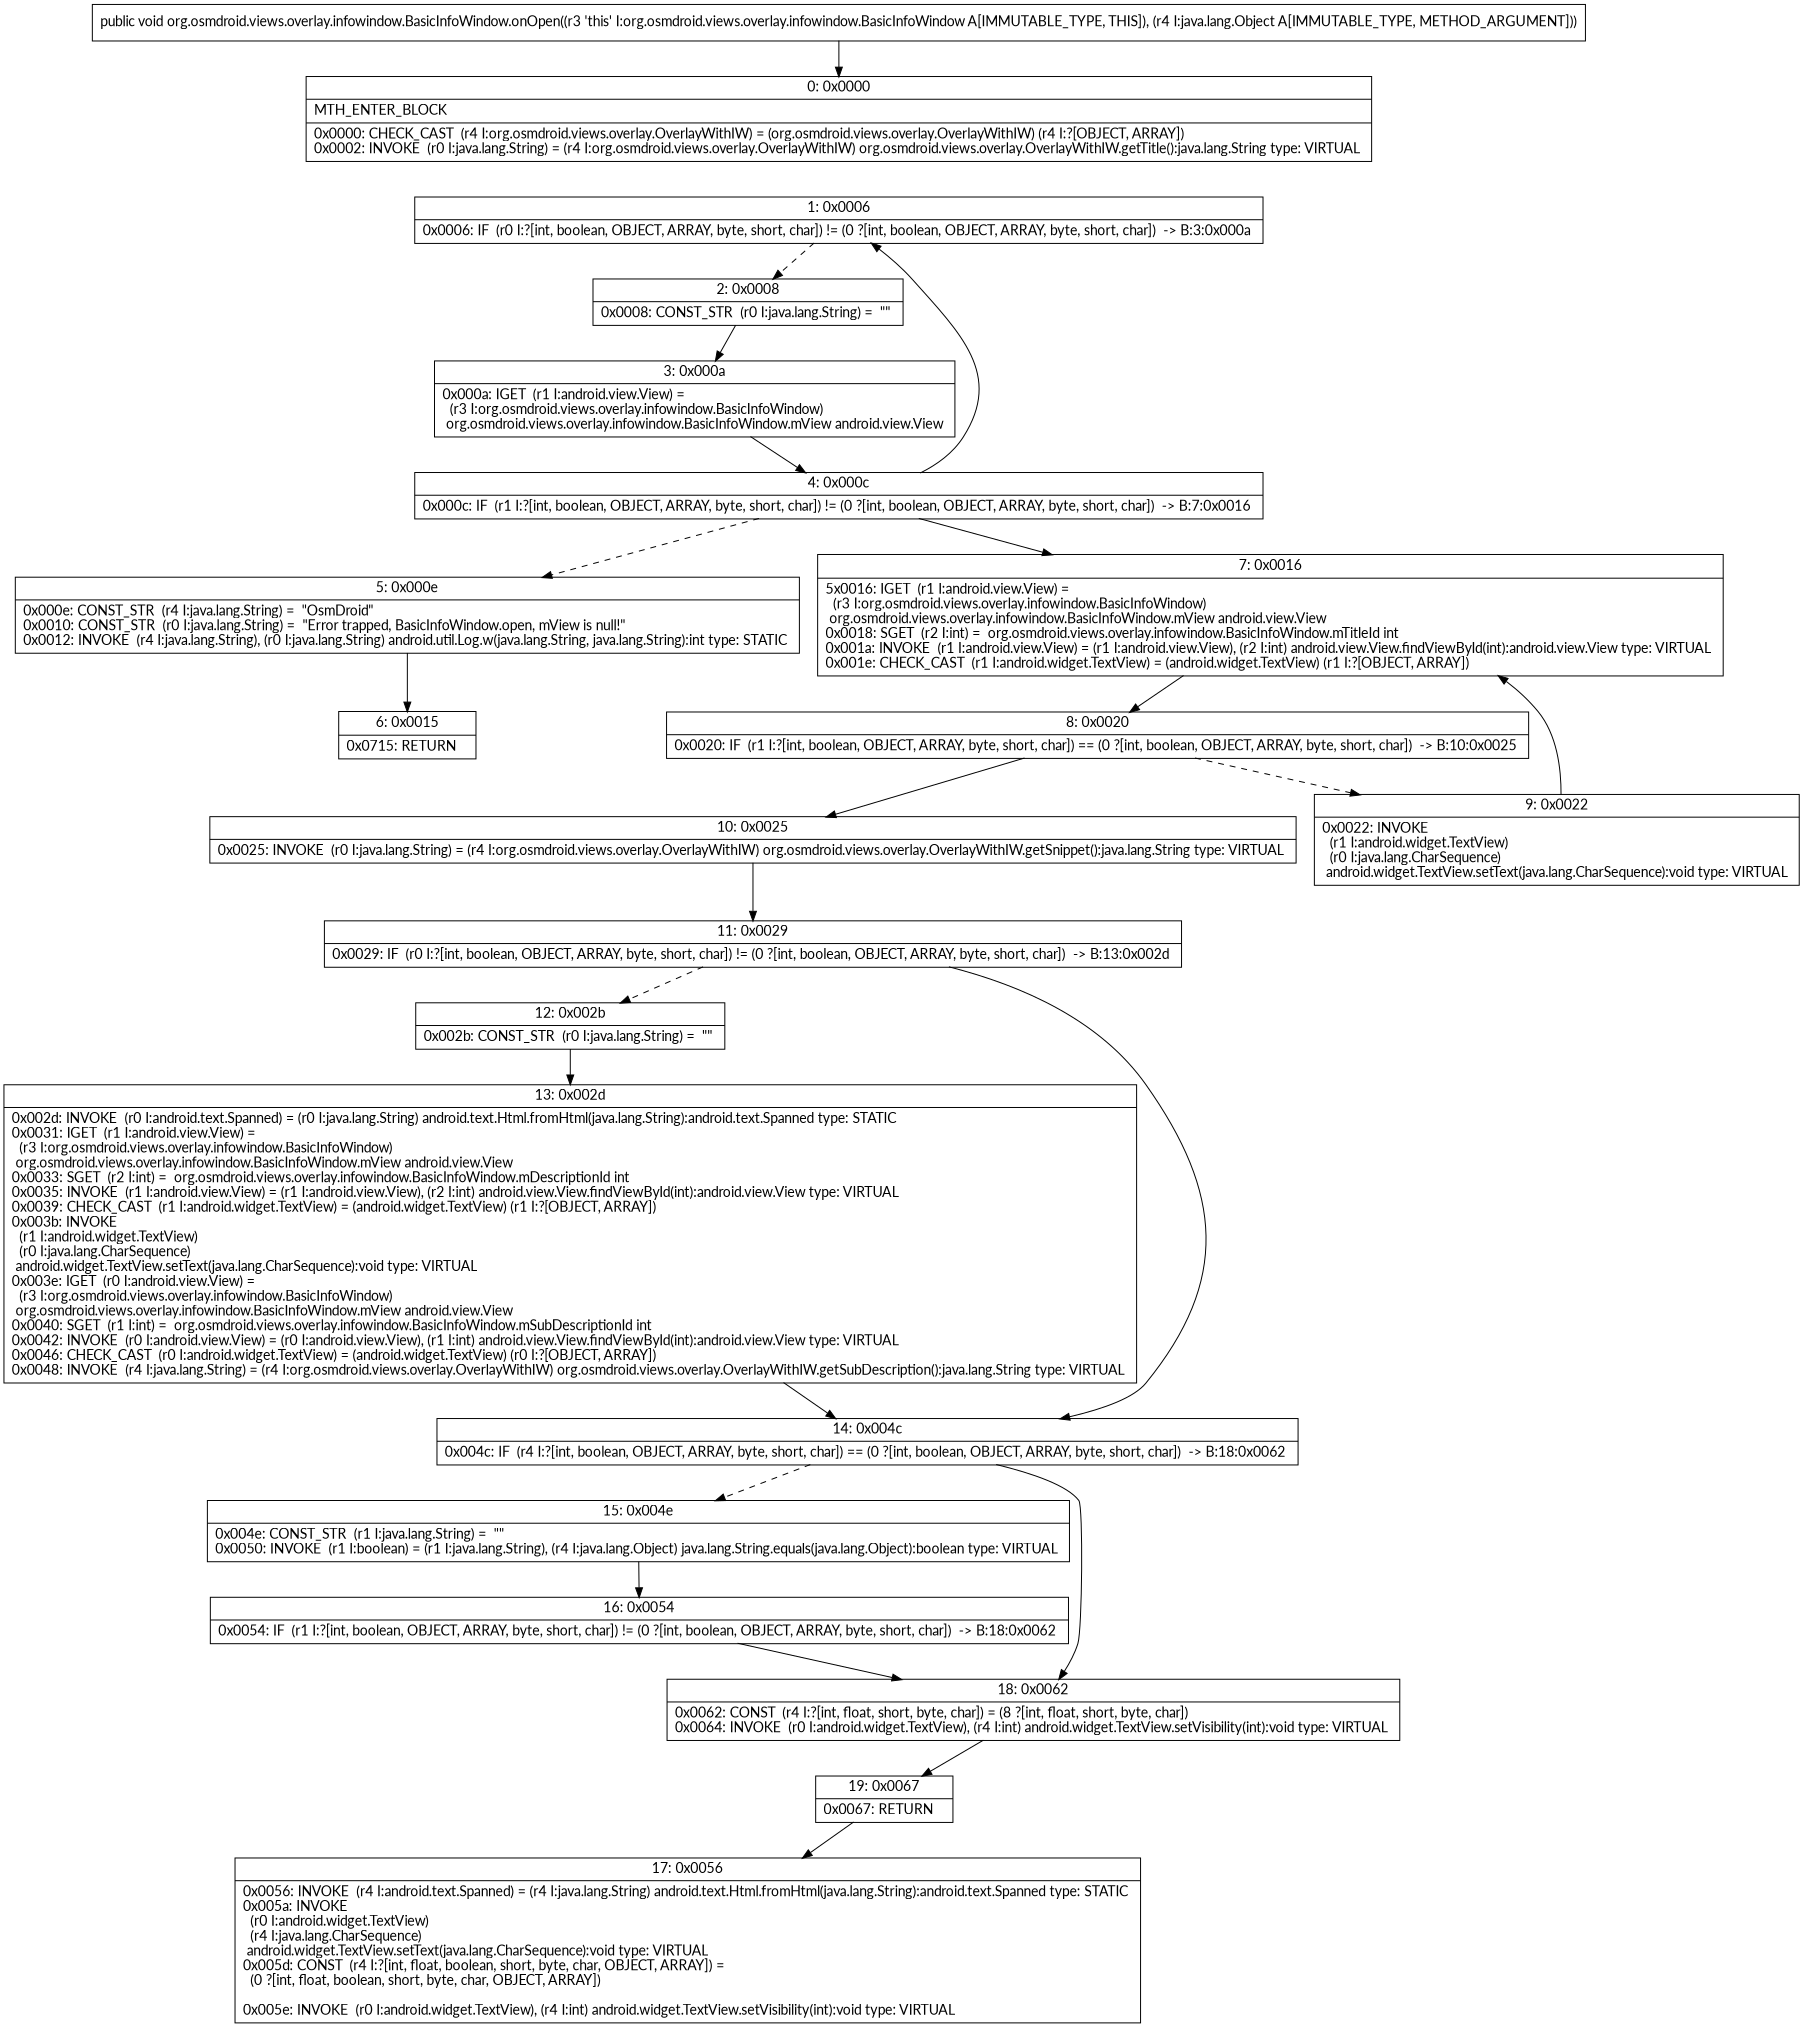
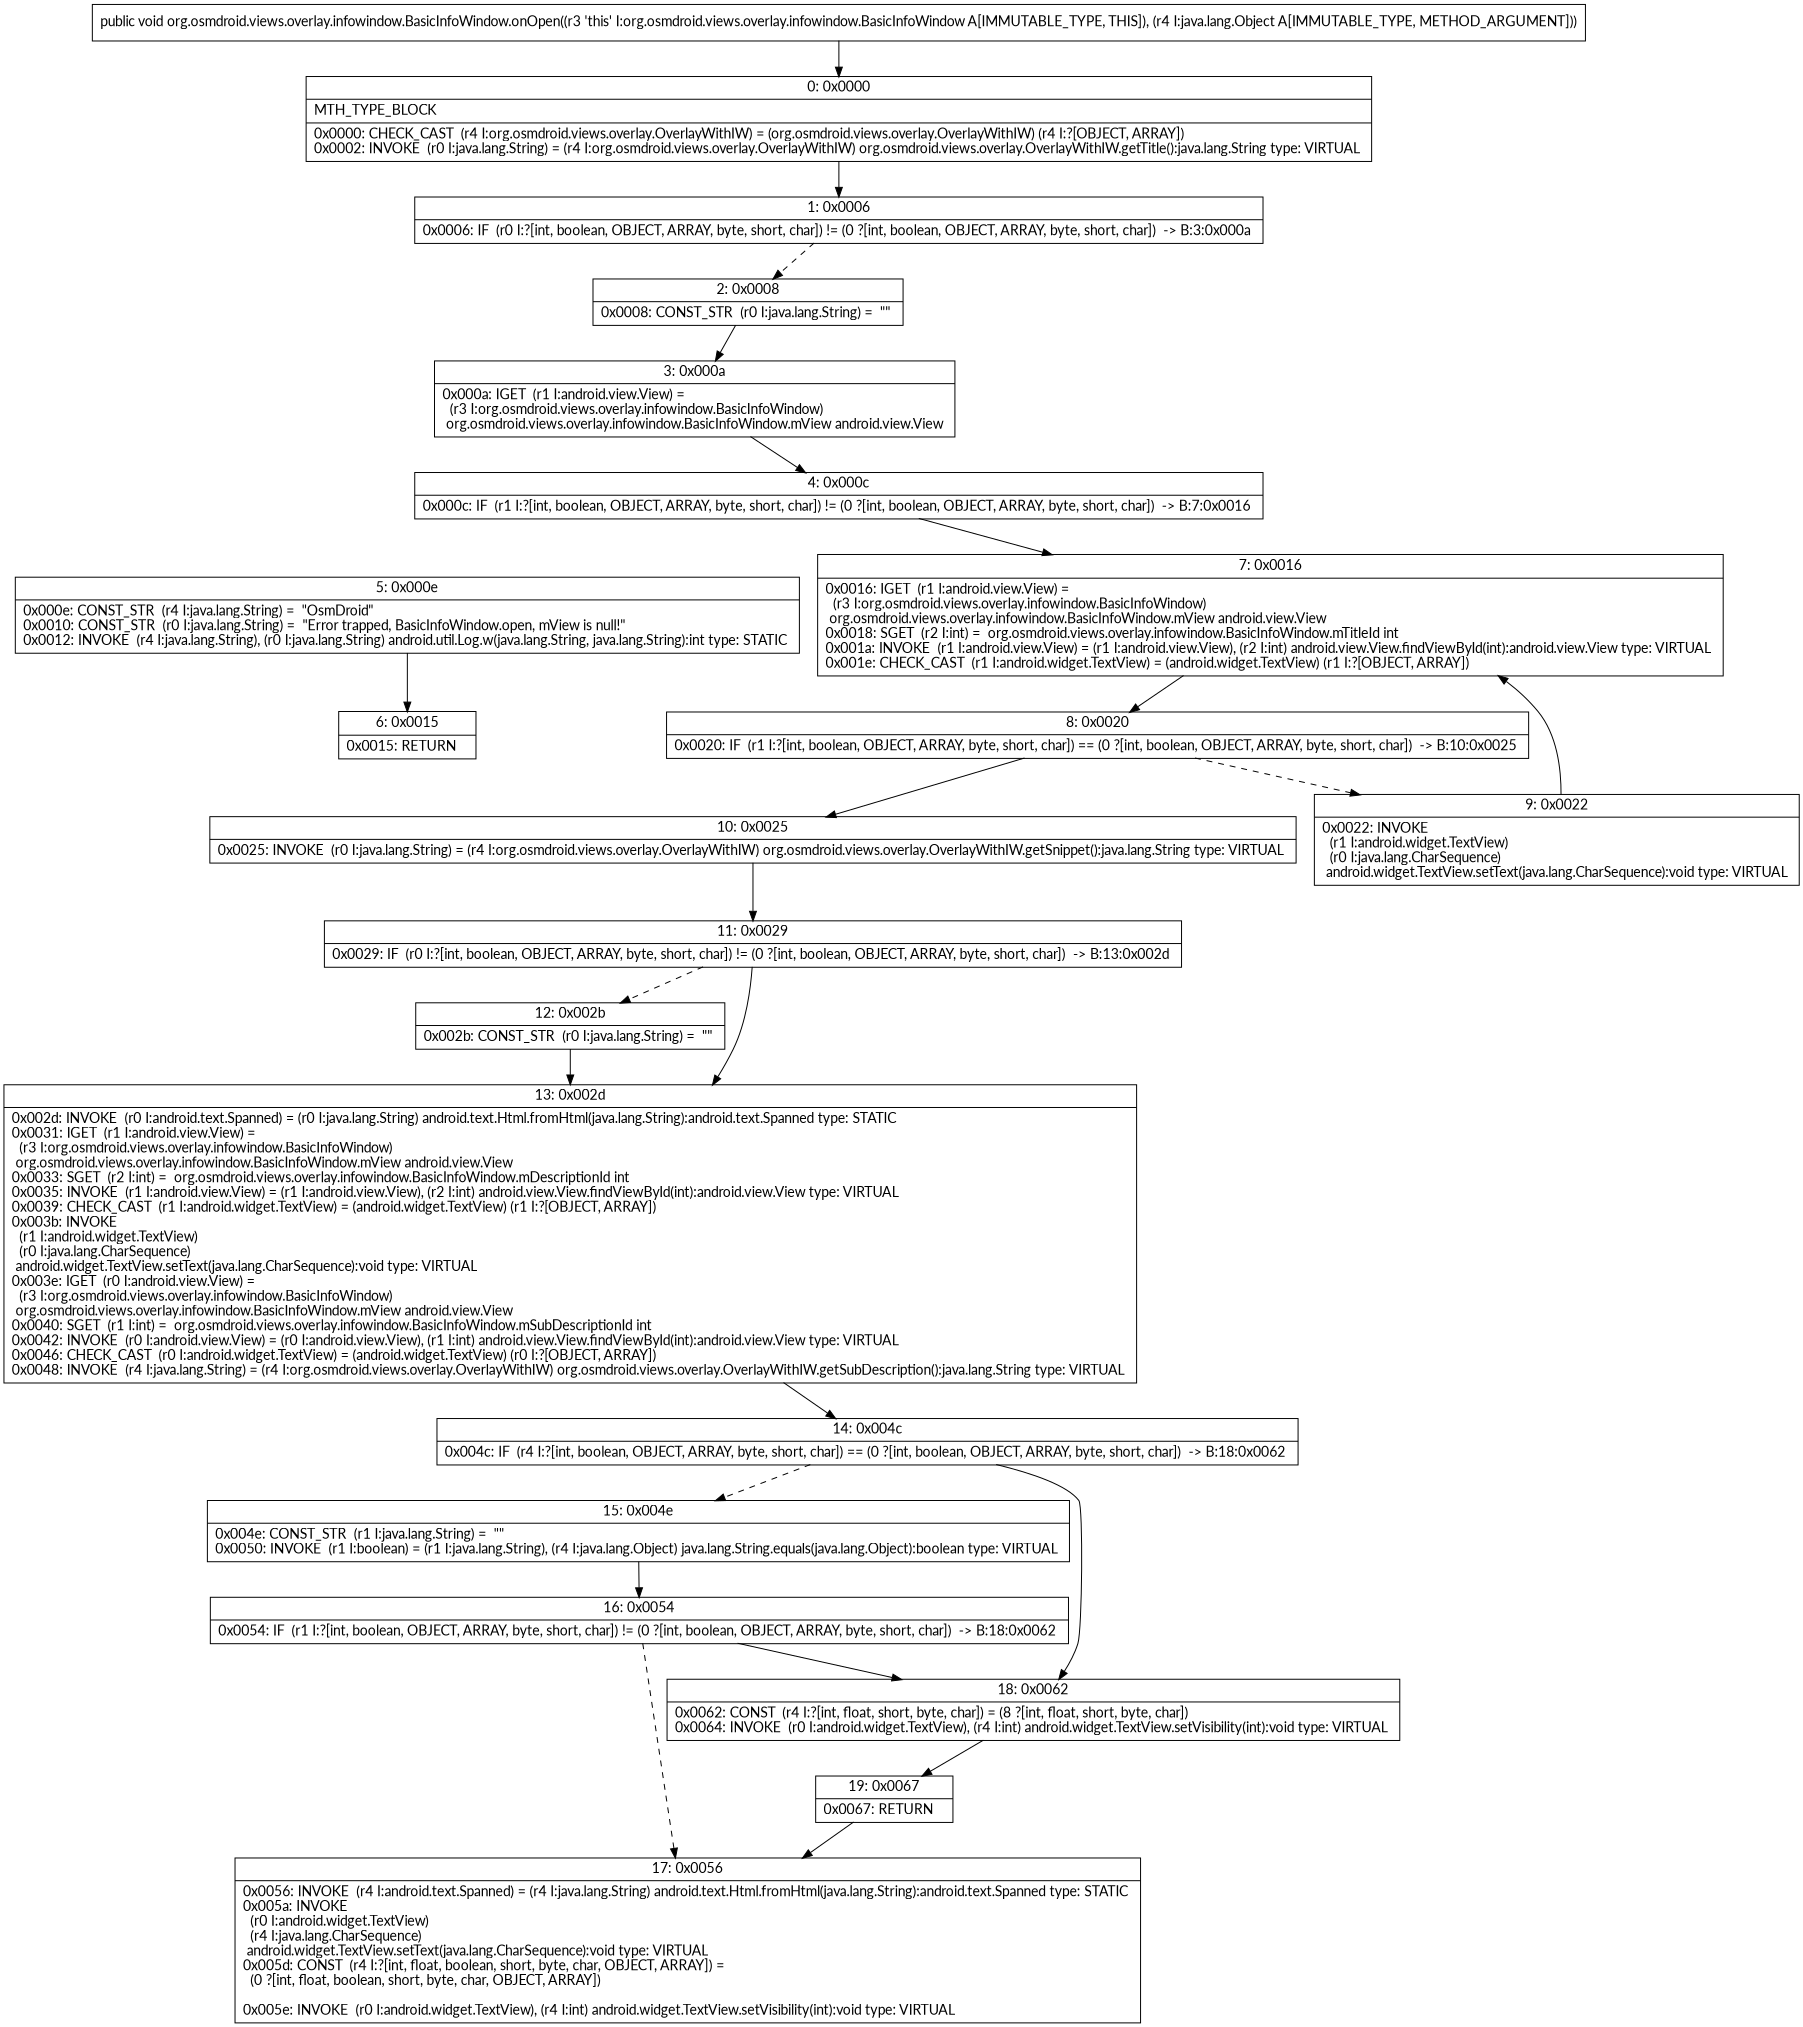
  digraph {
    fontname=Lato
    node [fontname=Lato shape=record]
    edge [fontname=Lato]
-   n1 [label="{0\:\ 0x0000|MTH_ENTER_BLOCK\l|0x0000: CHECK_CAST  (r4 I:org.osmdroid.views.overlay.OverlayWithIW) = (org.osmdroid.views.overlay.OverlayWithIW) (r4 I:?[OBJECT, ARRAY]) \l0x0002: INVOKE  (r0 I:java.lang.String) = (r4 I:org.osmdroid.views.overlay.OverlayWithIW) org.osmdroid.views.overlay.OverlayWithIW.getTitle():java.lang.String type: VIRTUAL \l}"]
+   n1 [label="{0\:\ 0x0000|MTH_TYPE_BLOCK\l|0x0000: CHECK_CAST  (r4 I:org.osmdroid.views.overlay.OverlayWithIW) = (org.osmdroid.views.overlay.OverlayWithIW) (r4 I:?[OBJECT, ARRAY]) \l0x0002: INVOKE  (r0 I:java.lang.String) = (r4 I:org.osmdroid.views.overlay.OverlayWithIW) org.osmdroid.views.overlay.OverlayWithIW.getTitle():java.lang.String type: VIRTUAL \l}"]
    n2 [label="{1\:\ 0x0006|0x0006: IF  (r0 I:?[int, boolean, OBJECT, ARRAY, byte, short, char]) != (0 ?[int, boolean, OBJECT, ARRAY, byte, short, char])  \-\> B:3:0x000a \l}"]
    n3 [label="{2\:\ 0x0008|0x0008: CONST_STR  (r0 I:java.lang.String) =  \"\" \l}"]
    n4 [label="{3\:\ 0x000a|0x000a: IGET  (r1 I:android.view.View) = \l  (r3 I:org.osmdroid.views.overlay.infowindow.BasicInfoWindow)\l org.osmdroid.views.overlay.infowindow.BasicInfoWindow.mView android.view.View \l}"]
    n5 [label="{4\:\ 0x000c|0x000c: IF  (r1 I:?[int, boolean, OBJECT, ARRAY, byte, short, char]) != (0 ?[int, boolean, OBJECT, ARRAY, byte, short, char])  \-\> B:7:0x0016 \l}"]
    n6 [label="{5\:\ 0x000e|0x000e: CONST_STR  (r4 I:java.lang.String) =  \"OsmDroid\" \l0x0010: CONST_STR  (r0 I:java.lang.String) =  \"Error trapped, BasicInfoWindow.open, mView is null!\" \l0x0012: INVOKE  (r4 I:java.lang.String), (r0 I:java.lang.String) android.util.Log.w(java.lang.String, java.lang.String):int type: STATIC \l}"]
-   n7 [label="{7\:\ 0x0016|5x0016: IGET  (r1 I:android.view.View) = \l  (r3 I:org.osmdroid.views.overlay.infowindow.BasicInfoWindow)\l org.osmdroid.views.overlay.infowindow.BasicInfoWindow.mView android.view.View \l0x0018: SGET  (r2 I:int) =  org.osmdroid.views.overlay.infowindow.BasicInfoWindow.mTitleId int \l0x001a: INVOKE  (r1 I:android.view.View) = (r1 I:android.view.View), (r2 I:int) android.view.View.findViewById(int):android.view.View type: VIRTUAL \l0x001e: CHECK_CAST  (r1 I:android.widget.TextView) = (android.widget.TextView) (r1 I:?[OBJECT, ARRAY]) \l}"]
-   n8 [label="{6\:\ 0x0015|0x0715: RETURN   \l}"]
+   n7 [label="{7\:\ 0x0016|0x0016: IGET  (r1 I:android.view.View) = \l  (r3 I:org.osmdroid.views.overlay.infowindow.BasicInfoWindow)\l org.osmdroid.views.overlay.infowindow.BasicInfoWindow.mView android.view.View \l0x0018: SGET  (r2 I:int) =  org.osmdroid.views.overlay.infowindow.BasicInfoWindow.mTitleId int \l0x001a: INVOKE  (r1 I:android.view.View) = (r1 I:android.view.View), (r2 I:int) android.view.View.findViewById(int):android.view.View type: VIRTUAL \l0x001e: CHECK_CAST  (r1 I:android.widget.TextView) = (android.widget.TextView) (r1 I:?[OBJECT, ARRAY]) \l}"]
+   n8 [label="{6\:\ 0x0015|0x0015: RETURN   \l}"]
    n9 [label="{8\:\ 0x0020|0x0020: IF  (r1 I:?[int, boolean, OBJECT, ARRAY, byte, short, char]) == (0 ?[int, boolean, OBJECT, ARRAY, byte, short, char])  \-\> B:10:0x0025 \l}"]
    n10 [label="{9\:\ 0x0022|0x0022: INVOKE  \l  (r1 I:android.widget.TextView)\l  (r0 I:java.lang.CharSequence)\l android.widget.TextView.setText(java.lang.CharSequence):void type: VIRTUAL \l}"]
    n11 [label="{10\:\ 0x0025|0x0025: INVOKE  (r0 I:java.lang.String) = (r4 I:org.osmdroid.views.overlay.OverlayWithIW) org.osmdroid.views.overlay.OverlayWithIW.getSnippet():java.lang.String type: VIRTUAL \l}"]
    n12 [label="{11\:\ 0x0029|0x0029: IF  (r0 I:?[int, boolean, OBJECT, ARRAY, byte, short, char]) != (0 ?[int, boolean, OBJECT, ARRAY, byte, short, char])  \-\> B:13:0x002d \l}"]
    n13 [label="{12\:\ 0x002b|0x002b: CONST_STR  (r0 I:java.lang.String) =  \"\" \l}"]
    n14 [label="{13\:\ 0x002d|0x002d: INVOKE  (r0 I:android.text.Spanned) = (r0 I:java.lang.String) android.text.Html.fromHtml(java.lang.String):android.text.Spanned type: STATIC \l0x0031: IGET  (r1 I:android.view.View) = \l  (r3 I:org.osmdroid.views.overlay.infowindow.BasicInfoWindow)\l org.osmdroid.views.overlay.infowindow.BasicInfoWindow.mView android.view.View \l0x0033: SGET  (r2 I:int) =  org.osmdroid.views.overlay.infowindow.BasicInfoWindow.mDescriptionId int \l0x0035: INVOKE  (r1 I:android.view.View) = (r1 I:android.view.View), (r2 I:int) android.view.View.findViewById(int):android.view.View type: VIRTUAL \l0x0039: CHECK_CAST  (r1 I:android.widget.TextView) = (android.widget.TextView) (r1 I:?[OBJECT, ARRAY]) \l0x003b: INVOKE  \l  (r1 I:android.widget.TextView)\l  (r0 I:java.lang.CharSequence)\l android.widget.TextView.setText(java.lang.CharSequence):void type: VIRTUAL \l0x003e: IGET  (r0 I:android.view.View) = \l  (r3 I:org.osmdroid.views.overlay.infowindow.BasicInfoWindow)\l org.osmdroid.views.overlay.infowindow.BasicInfoWindow.mView android.view.View \l0x0040: SGET  (r1 I:int) =  org.osmdroid.views.overlay.infowindow.BasicInfoWindow.mSubDescriptionId int \l0x0042: INVOKE  (r0 I:android.view.View) = (r0 I:android.view.View), (r1 I:int) android.view.View.findViewById(int):android.view.View type: VIRTUAL \l0x0046: CHECK_CAST  (r0 I:android.widget.TextView) = (android.widget.TextView) (r0 I:?[OBJECT, ARRAY]) \l0x0048: INVOKE  (r4 I:java.lang.String) = (r4 I:org.osmdroid.views.overlay.OverlayWithIW) org.osmdroid.views.overlay.OverlayWithIW.getSubDescription():java.lang.String type: VIRTUAL \l}"]
    n15 [label="{14\:\ 0x004c|0x004c: IF  (r4 I:?[int, boolean, OBJECT, ARRAY, byte, short, char]) == (0 ?[int, boolean, OBJECT, ARRAY, byte, short, char])  \-\> B:18:0x0062 \l}"]
    n16 [label="{15\:\ 0x004e|0x004e: CONST_STR  (r1 I:java.lang.String) =  \"\" \l0x0050: INVOKE  (r1 I:boolean) = (r1 I:java.lang.String), (r4 I:java.lang.Object) java.lang.String.equals(java.lang.Object):boolean type: VIRTUAL \l}"]
    n17 [label="{18\:\ 0x0062|0x0062: CONST  (r4 I:?[int, float, short, byte, char]) = (8 ?[int, float, short, byte, char]) \l0x0064: INVOKE  (r0 I:android.widget.TextView), (r4 I:int) android.widget.TextView.setVisibility(int):void type: VIRTUAL \l}"]
    n18 [label="{16\:\ 0x0054|0x0054: IF  (r1 I:?[int, boolean, OBJECT, ARRAY, byte, short, char]) != (0 ?[int, boolean, OBJECT, ARRAY, byte, short, char])  \-\> B:18:0x0062 \l}"]
    n19 [label="{19\:\ 0x0067|0x0067: RETURN   \l}"]
    n20 [label="{17\:\ 0x0056|0x0056: INVOKE  (r4 I:android.text.Spanned) = (r4 I:java.lang.String) android.text.Html.fromHtml(java.lang.String):android.text.Spanned type: STATIC \l0x005a: INVOKE  \l  (r0 I:android.widget.TextView)\l  (r4 I:java.lang.CharSequence)\l android.widget.TextView.setText(java.lang.CharSequence):void type: VIRTUAL \l0x005d: CONST  (r4 I:?[int, float, boolean, short, byte, char, OBJECT, ARRAY]) = \l  (0 ?[int, float, boolean, short, byte, char, OBJECT, ARRAY])\l \l0x005e: INVOKE  (r0 I:android.widget.TextView), (r4 I:int) android.widget.TextView.setVisibility(int):void type: VIRTUAL \l}"]
    n21 [label="{public void org.osmdroid.views.overlay.infowindow.BasicInfoWindow.onOpen((r3 'this' I:org.osmdroid.views.overlay.infowindow.BasicInfoWindow A[IMMUTABLE_TYPE, THIS]), (r4 I:java.lang.Object A[IMMUTABLE_TYPE, METHOD_ARGUMENT])) }"]
-   n5 -> n2
+   n1 -> n2
    n2 -> n3 [style=dashed]
    n3 -> n4
    n4 -> n5
-   n5 -> n6 [style=dashed]
    n5 -> n7
    n6 -> n8
    n7 -> n9
    n9 -> n10 [style=dashed]
    n9 -> n11
    n10 -> n7
    n11 -> n12
    n12 -> n13 [style=dashed]
-   n12 -> n15
+   n12 -> n14
    n13 -> n14
    n14 -> n15
    n15 -> n16 [style=dashed]
    n15 -> n17
    n16 -> n18
    n17 -> n19
    n18 -> n17
+   n18 -> n20 [style=dashed]
    n19 -> n20
    n21 -> n1
  }
